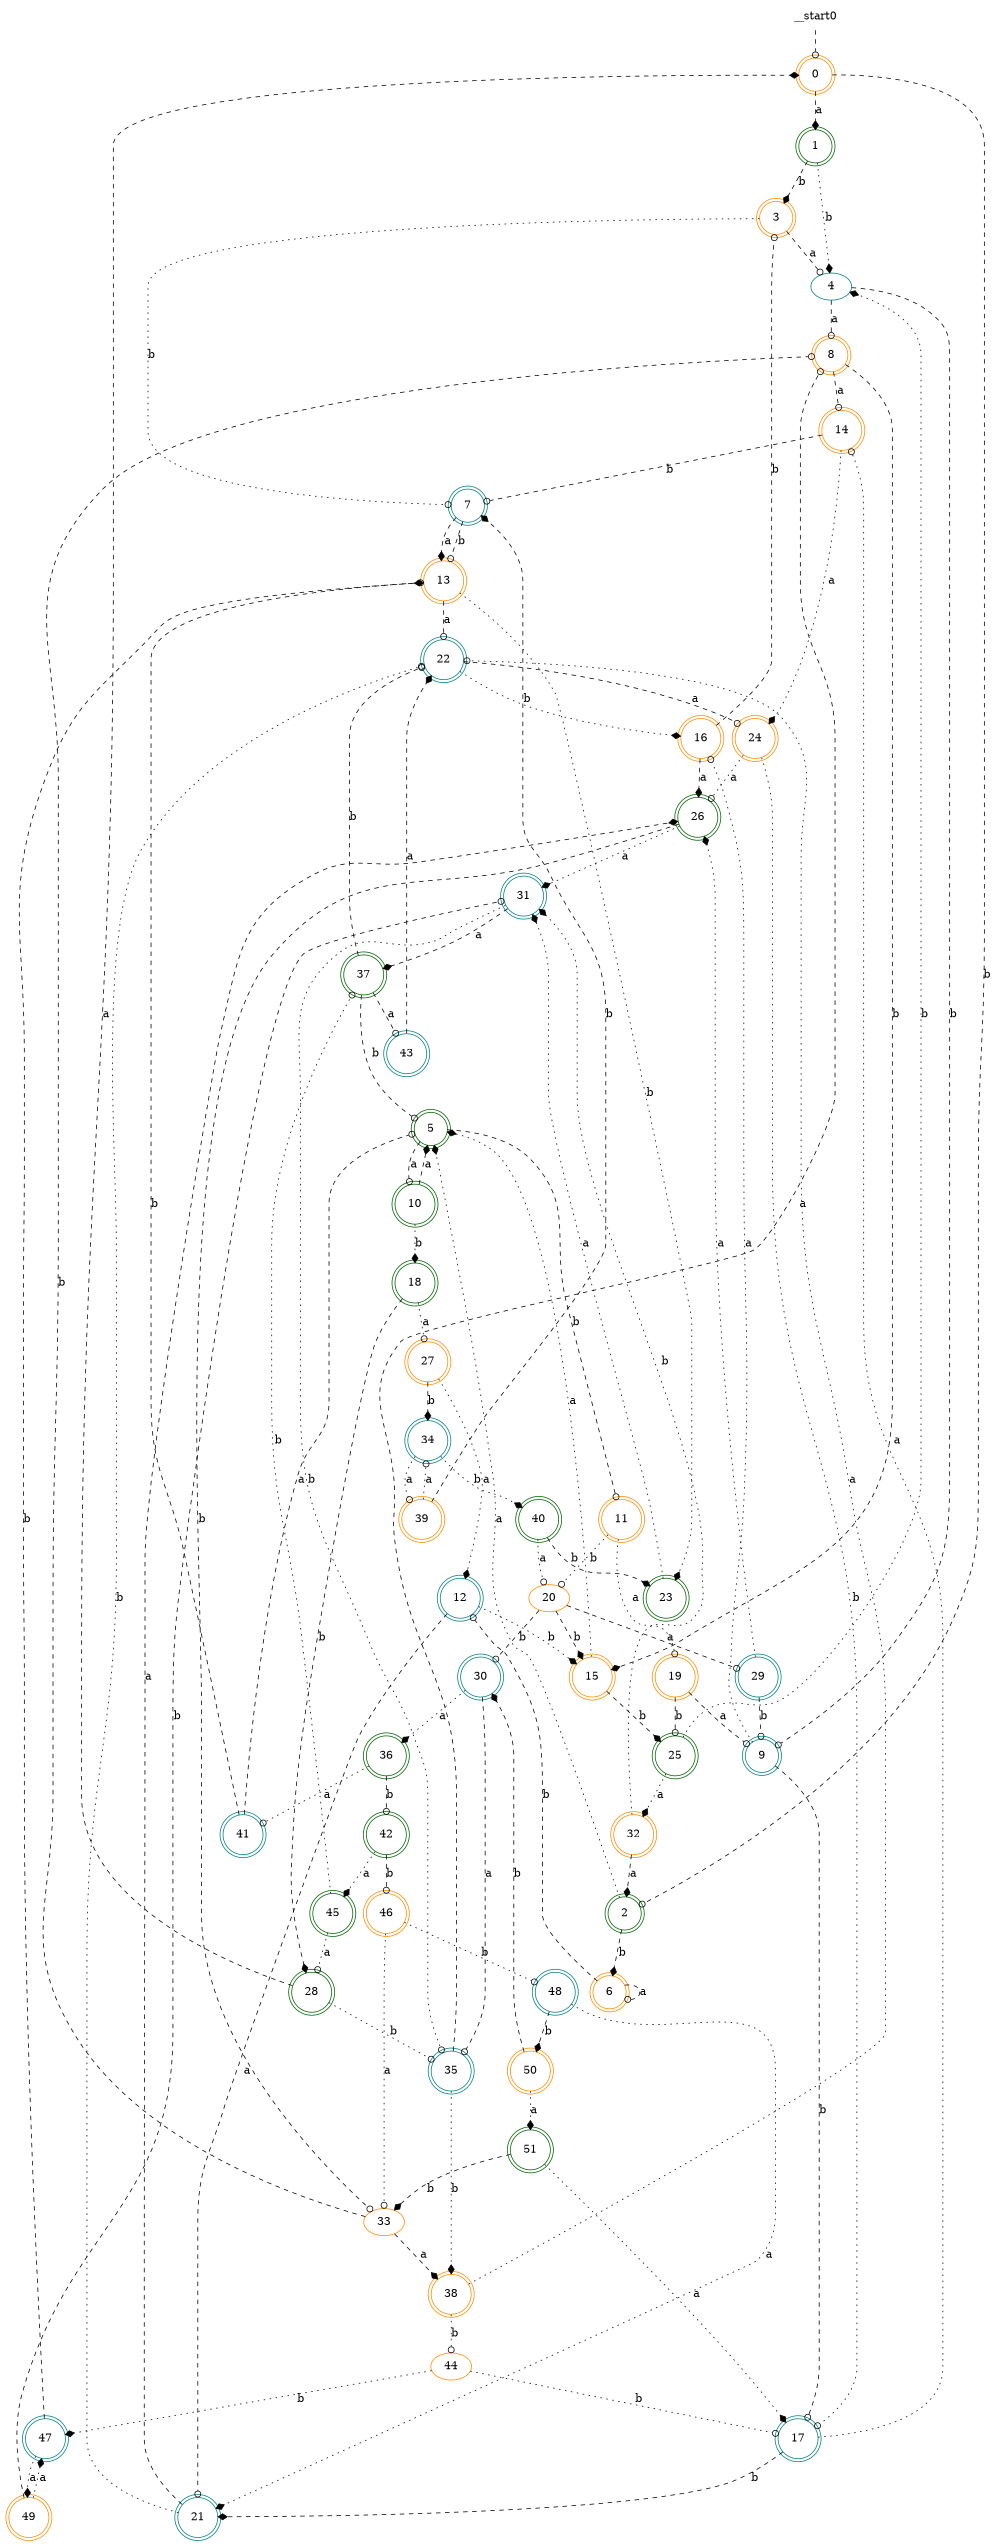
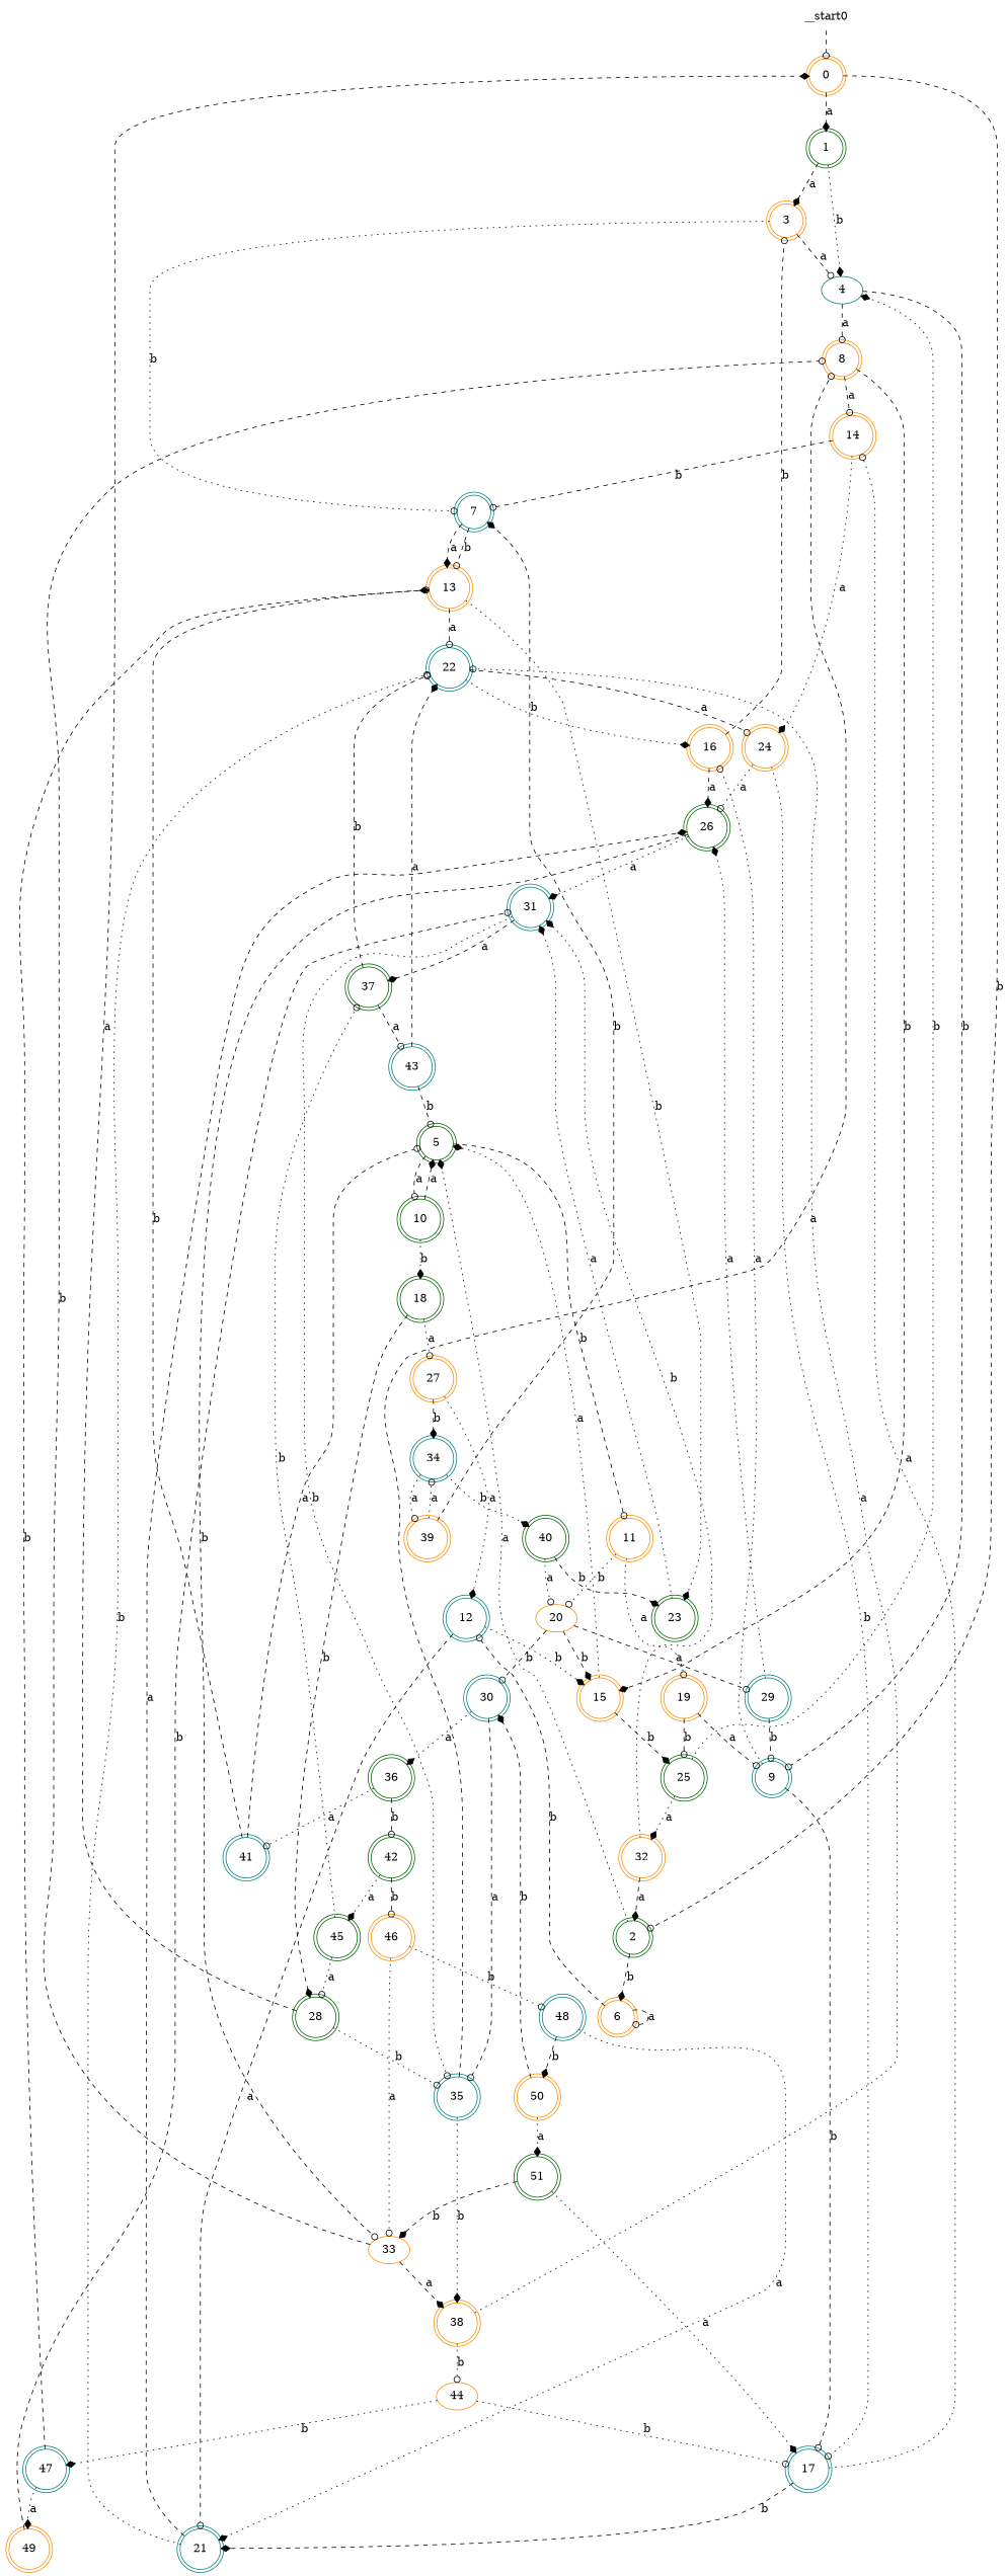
  digraph {
    node [color=darkorange shape=doublecircle]
    edge [arrowhead=odot style=dashed]
    __start0 [color=darkgreen shape=none]
    0
    1 [color=darkgreen]
    2 [color=darkgreen]
    3
    4 [color=teal shape=""]
    5 [color=darkgreen]
    6
    7 [color=teal]
    8
    9 [color=teal]
    10 [color=darkgreen]
    11
    12 [color=teal]
    13
    14
    15
    16
    17 [color=teal]
    18 [color=darkgreen]
    19
    20 [shape=""]
    21 [color=teal]
    22 [color=teal]
    23 [color=darkgreen]
    24
    25 [color=darkgreen]
    26 [color=darkgreen]
    27
    28 [color=darkgreen]
    29 [color=teal]
    30 [color=teal]
    31 [color=teal]
    32
    33 [shape=""]
    34 [color=teal]
    35 [color=teal]
    36 [color=darkgreen]
    37 [color=darkgreen]
    38
    39
    40 [color=darkgreen]
    41 [color=teal]
    42 [color=darkgreen]
    43 [color=teal]
    44 [shape=""]
    45 [color=darkgreen]
    46
    47 [color=teal]
    48 [color=teal]
    49
    50
    51 [color=darkgreen]
    __start0 -> 0
    0 -> 1 [arrowhead=diamond label=a]
    0 -> 2 [label=b]
-   1 -> 3 [arrowhead=diamond label=b]
+   1 -> 3 [arrowhead=diamond label=a]
    1 -> 4 [arrowhead=diamond label=b style=dotted]
    2 -> 5 [arrowhead=diamond label=a style=dotted]
    2 -> 6 [arrowhead=diamond label=b]
    3 -> 4 [label=a]
    3 -> 7 [label=b style=dotted]
    4 -> 8 [label=a]
    4 -> 9 [label=b]
    5 -> 10 [label=a]
    5 -> 11 [label=b]
    6 -> 6 [label=a]
    6 -> 12 [label=b]
    7 -> 13 [arrowhead=diamond label=a]
    7 -> 13 [label=b]
    8 -> 14 [label=a]
    8 -> 15 [arrowhead=diamond label=b]
    9 -> 16 [label=a style=dotted]
    9 -> 17 [label=b]
    10 -> 5 [arrowhead=diamond label=a]
    10 -> 18 [arrowhead=diamond label=b style=dotted]
    11 -> 19 [label=a style=dotted]
    11 -> 20 [label=b style=dotted]
    12 -> 15 [arrowhead=diamond label=b style=dotted]
    12 -> 21 [label=a]
    13 -> 22 [label=a]
    13 -> 23 [arrowhead=diamond label=b style=dotted]
    14 -> 7 [label=b]
    14 -> 24 [arrowhead=diamond label=a style=dotted]
    15 -> 5 [arrowhead=diamond label=a style=dotted]
    15 -> 25 [arrowhead=diamond label=b]
    16 -> 3 [label=b]
    16 -> 26 [arrowhead=diamond label=a]
    17 -> 14 [label=a style=dotted]
    17 -> 21 [arrowhead=diamond label=b]
    18 -> 27 [label=a style=dotted]
    18 -> 28 [arrowhead=diamond label=b]
    19 -> 9 [label=a]
    19 -> 25 [label=b]
    20 -> 15 [arrowhead=diamond label=b]
    20 -> 29 [label=a]
    20 -> 30 [label=b]
    21 -> 22 [label=b style=dotted]
    21 -> 26 [arrowhead=diamond label=a]
    22 -> 16 [arrowhead=diamond label=b style=dotted]
    22 -> 24 [label=a]
    23 -> 31 [arrowhead=diamond label=a style=dotted]
    24 -> 17 [label=b style=dotted]
    24 -> 26 [label=a style=dotted]
    25 -> 4 [arrowhead=diamond label=b style=dotted]
    25 -> 32 [arrowhead=diamond label=a style=dotted]
    26 -> 31 [arrowhead=diamond label=a style=dotted]
    26 -> 33 [label=b]
    27 -> 12 [arrowhead=diamond label=a style=dotted]
    27 -> 34 [arrowhead=diamond label=b]
    28 -> 0 [arrowhead=diamond label=a]
    28 -> 35 [label=b style=dotted]
    29 -> 9 [label=b]
    29 -> 26 [arrowhead=diamond label=a style=dotted]
    30 -> 35 [label=a]
    30 -> 36 [arrowhead=diamond label=a style=dotted]
    31 -> 35 [label=b style=dotted]
    31 -> 37 [arrowhead=diamond label=a]
    32 -> 2 [arrowhead=diamond label=a]
    32 -> 31 [arrowhead=diamond label=b style=dotted]
    33 -> 8 [label=b]
    33 -> 38 [arrowhead=diamond label=a]
    34 -> 39 [label=a style=dotted]
    34 -> 40 [arrowhead=diamond label=b style=dotted]
    35 -> 8 [label=a]
    35 -> 38 [arrowhead=diamond label=b style=dotted]
    36 -> 41 [label=a style=dotted]
    36 -> 42 [label=b]
    37 -> 22 [label=b]
    37 -> 43 [label=a]
    38 -> 22 [label=a style=dotted]
    38 -> 44 [label=b style=dotted]
    39 -> 7 [arrowhead=diamond label=b]
    39 -> 34 [label=a style=dotted]
    40 -> 20 [label=a style=dotted]
    40 -> 23 [arrowhead=diamond label=b]
    41 -> 5 [label=a]
    41 -> 13 [label=b]
    42 -> 45 [arrowhead=diamond label=a style=dotted]
    42 -> 46 [label=b]
-   37 -> 5 [label=b]
+   43 -> 5 [label=b]
    43 -> 22 [arrowhead=diamond label=a]
    44 -> 17 [label=b style=dotted]
    44 -> 47 [arrowhead=diamond label=b style=dotted]
    45 -> 28 [label=a style=dotted]
    45 -> 37 [label=b style=dotted]
    46 -> 33 [label=a style=dotted]
    46 -> 48 [label=b style=dotted]
    47 -> 13 [arrowhead=diamond label=b]
    47 -> 49 [arrowhead=diamond label=a style=dotted]
    48 -> 21 [arrowhead=diamond label=a style=dotted]
    48 -> 50 [arrowhead=diamond label=b]
    49 -> 31 [label=b]
-   49 -> 47 [arrowhead=diamond label=a style=dotted]
    50 -> 30 [arrowhead=diamond label=b]
    50 -> 51 [arrowhead=diamond label=a style=dotted]
    51 -> 17 [arrowhead=diamond label=a style=dotted]
    51 -> 33 [arrowhead=diamond label=b]
  }
